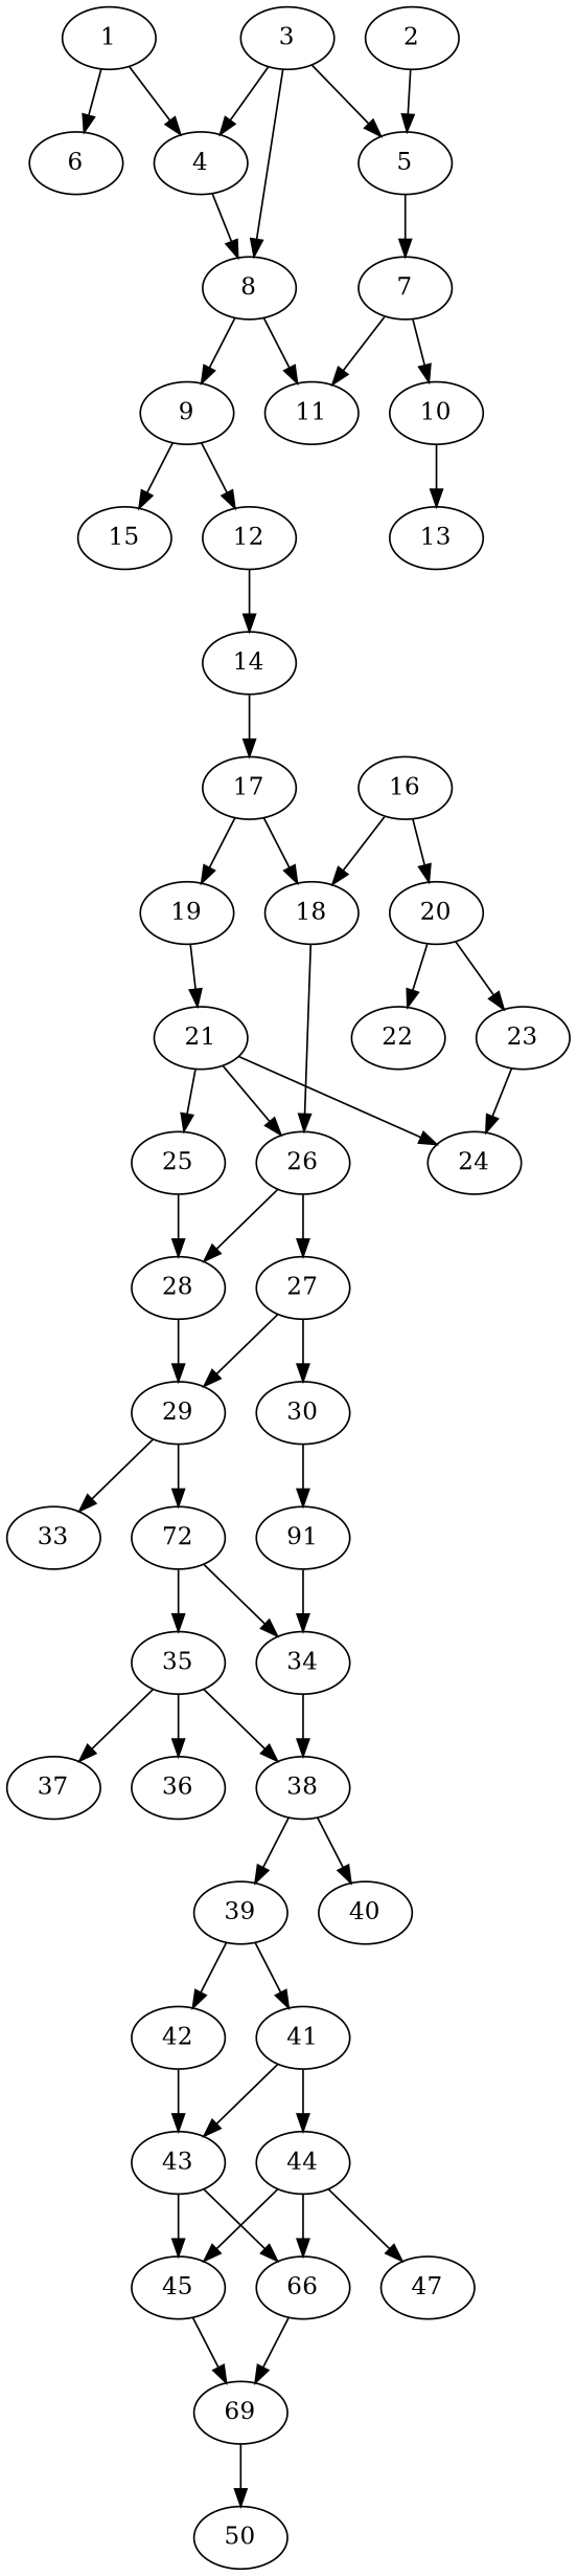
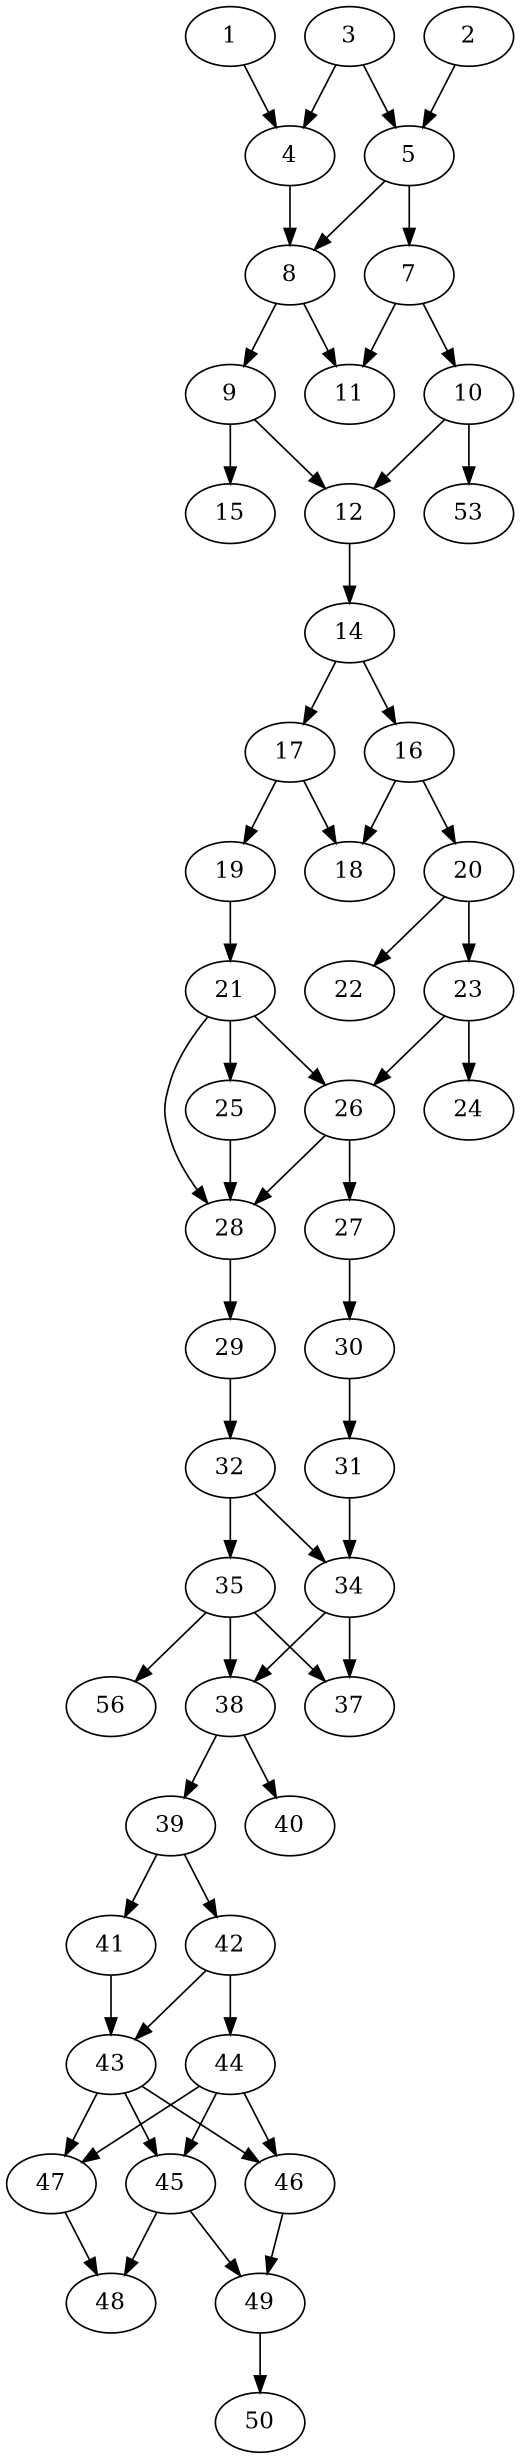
  digraph {
    node [alpha=0.08]
    1 [alpha=0.01 expect_size=47736832]
    4 [expect_size=52167680]
-   6 [expect_size=37774336]
    8 [expect_size=28039168]
    11 [alpha=0.01 expect_size=34464768]
    9 [alpha=0.13 expect_size=18540544]
    2 [alpha=0.10 expect_size=44982272]
    5 [alpha=0.12 expect_size=26005504]
    7 [alpha=0.18 expect_size=15401984]
    10 [alpha=0.15 expect_size=22985728]
    3 [alpha=0.17 expect_size=6945792]
    12 [alpha=0.17 expect_size=36773888]
    15 [alpha=0.18 expect_size=25408512]
-   13 [alpha=0.02 expect_size=13163520]
+   13 [alpha=0.02 expect_size=13163520 label=53]
    14 [alpha=0.04 expect_size=7002112]
    16 [alpha=0.19 expect_size=6287360]
    17 [alpha=0.16 expect_size=25936896]
    18 [expect_size=21208064]
    20 [alpha=0.09 expect_size=23142400]
    19 [alpha=0.00 expect_size=39919616]
    22 [alpha=0.20 expect_size=13477888]
    23 [alpha=0.04 expect_size=5495808]
    21 [alpha=0.16 expect_size=12225536]
    24 [alpha=0.09 expect_size=10699776]
    26 [alpha=0.09 expect_size=16086016]
    25 [alpha=0.02 expect_size=19685376]
    28 [alpha=0.01 expect_size=50832384]
    27 [alpha=0.00 expect_size=13318144]
    29 [expect_size=21517312]
    30 [alpha=0.02 expect_size=21545984]
-   32 [alpha=0.09 expect_size=33193984 label=72]
-   33 [alpha=0.12 expect_size=32676864]
-   31 [alpha=0.09 expect_size=42730496 label=91]
+   32 [alpha=0.09 expect_size=33193984]
+   31 [alpha=0.09 expect_size=42730496]
    34 [alpha=0.16 expect_size=42883072]
    35 [expect_size=16365568]
    37 [alpha=0.03 expect_size=42356736]
    38 [alpha=0.12 expect_size=43183104]
-   36 [alpha=0.01 expect_size=21074944]
+   36 [alpha=0.01 expect_size=21074944 label=56]
    39 [alpha=0.15 expect_size=46353408]
    40 [alpha=0.06 expect_size=17977344]
    41 [alpha=0.19 expect_size=22984704]
    42 [alpha=0.17 expect_size=43412480]
    43 [alpha=0.14 expect_size=16420864]
    44 [alpha=0.14 expect_size=44302336]
    45 [alpha=0.20 expect_size=34445312]
-   46 [alpha=0.10 expect_size=7016448 label=66]
+   46 [alpha=0.10 expect_size=7016448]
    47 [alpha=0.04 expect_size=10246144]
-   49 [alpha=0.17 expect_size=45174784 label=69]
+   48 [alpha=0.17 expect_size=17643520]
+   49 [alpha=0.17 expect_size=45174784]
    50 [alpha=0.04 expect_size=33144832]
    1 -> 4
-   1 -> 6
    4 -> 8
    8 -> 11
    8 -> 9
    9 -> 12
    9 -> 15
    2 -> 5
-   3 -> 8
+   5 -> 8
    5 -> 7
    7 -> 11
    7 -> 10
+   10 -> 12
    10 -> 13
    3 -> 4
    3 -> 5
    12 -> 14
+   14 -> 16
    14 -> 17
    16 -> 18
    16 -> 20
    17 -> 18
    17 -> 19
    20 -> 22
    20 -> 23
    19 -> 21
    23 -> 24
-   18 -> 26
-   21 -> 24
+   23 -> 26
+   21 -> 28
    21 -> 26
    21 -> 25
    26 -> 28
    26 -> 27
    25 -> 28
    28 -> 29
-   27 -> 29
    27 -> 30
    29 -> 32
-   29 -> 33
    30 -> 31
    32 -> 34
    32 -> 35
    31 -> 34
+   34 -> 37
    34 -> 38
    35 -> 37
    35 -> 38
    35 -> 36
    38 -> 39
    38 -> 40
    39 -> 41
    39 -> 42
    41 -> 43
    42 -> 43
-   41 -> 44
+   42 -> 44
    43 -> 45
    43 -> 46
+   43 -> 47
    44 -> 45
    44 -> 46
    44 -> 47
+   45 -> 48
    45 -> 49
    46 -> 49
+   47 -> 48
    49 -> 50
  }
